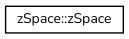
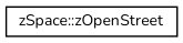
  digraph {
    rankdir=LR
    fontname=Nunito
-   n1 [color=black fillcolor=white fontname=Nunito fontsize=10 height=0.2 label="zSpace::zSpace" shape=record style=filled width=0.4]
+   n1 [color=black fillcolor=white fontname=Nunito fontsize=10 height=0.2 label="zSpace::zOpenStreet" shape=record style=filled width=0.4]
  }
